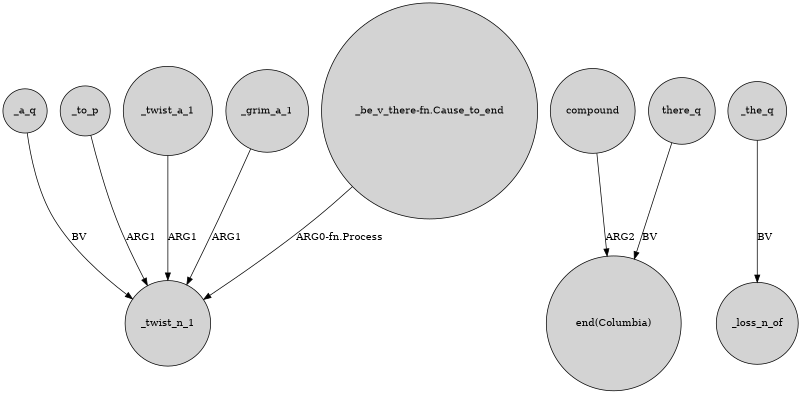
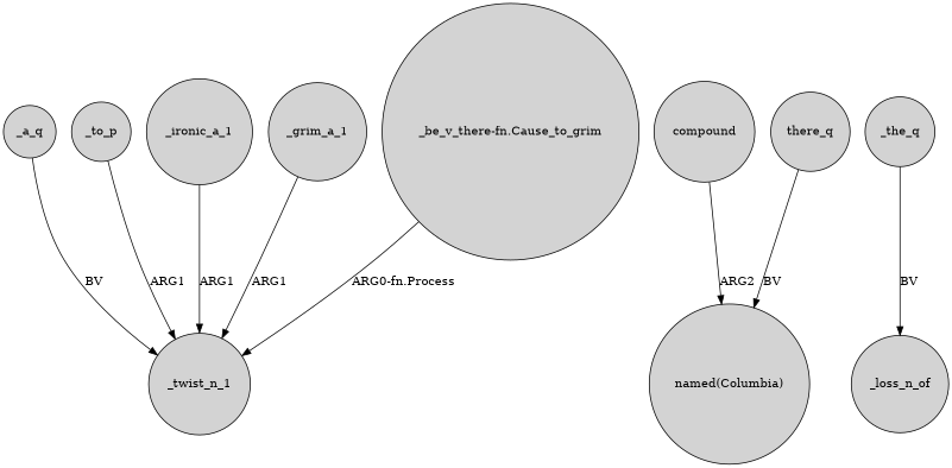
  digraph {
    node [shape=circle style=filled]
    _a_q
    _twist_n_1
    _to_p
-   _ironic_a_1 [label=_twist_a_1]
+   _ironic_a_1
    compound
-   "named(Columbia)" [label="end(Columbia)"]
+   "named(Columbia)"
    _grim_a_1
-   "_be_v_there-fn.Cause_to_end"
+   "_be_v_there-fn.Cause_to_end" [label="_be_v_there-fn.Cause_to_grim"]
    n9 [label=there_q]
    _the_q
    _loss_n_of
    _a_q -> _twist_n_1 [label=BV]
    _to_p -> _twist_n_1 [label=ARG1]
    _ironic_a_1 -> _twist_n_1 [label=ARG1]
    compound -> "named(Columbia)" [label=ARG2]
    _grim_a_1 -> _twist_n_1 [label=ARG1]
    "_be_v_there-fn.Cause_to_end" -> _twist_n_1 [label="ARG0-fn.Process"]
    n9 -> "named(Columbia)" [label=BV]
    _the_q -> _loss_n_of [label=BV]
  }
